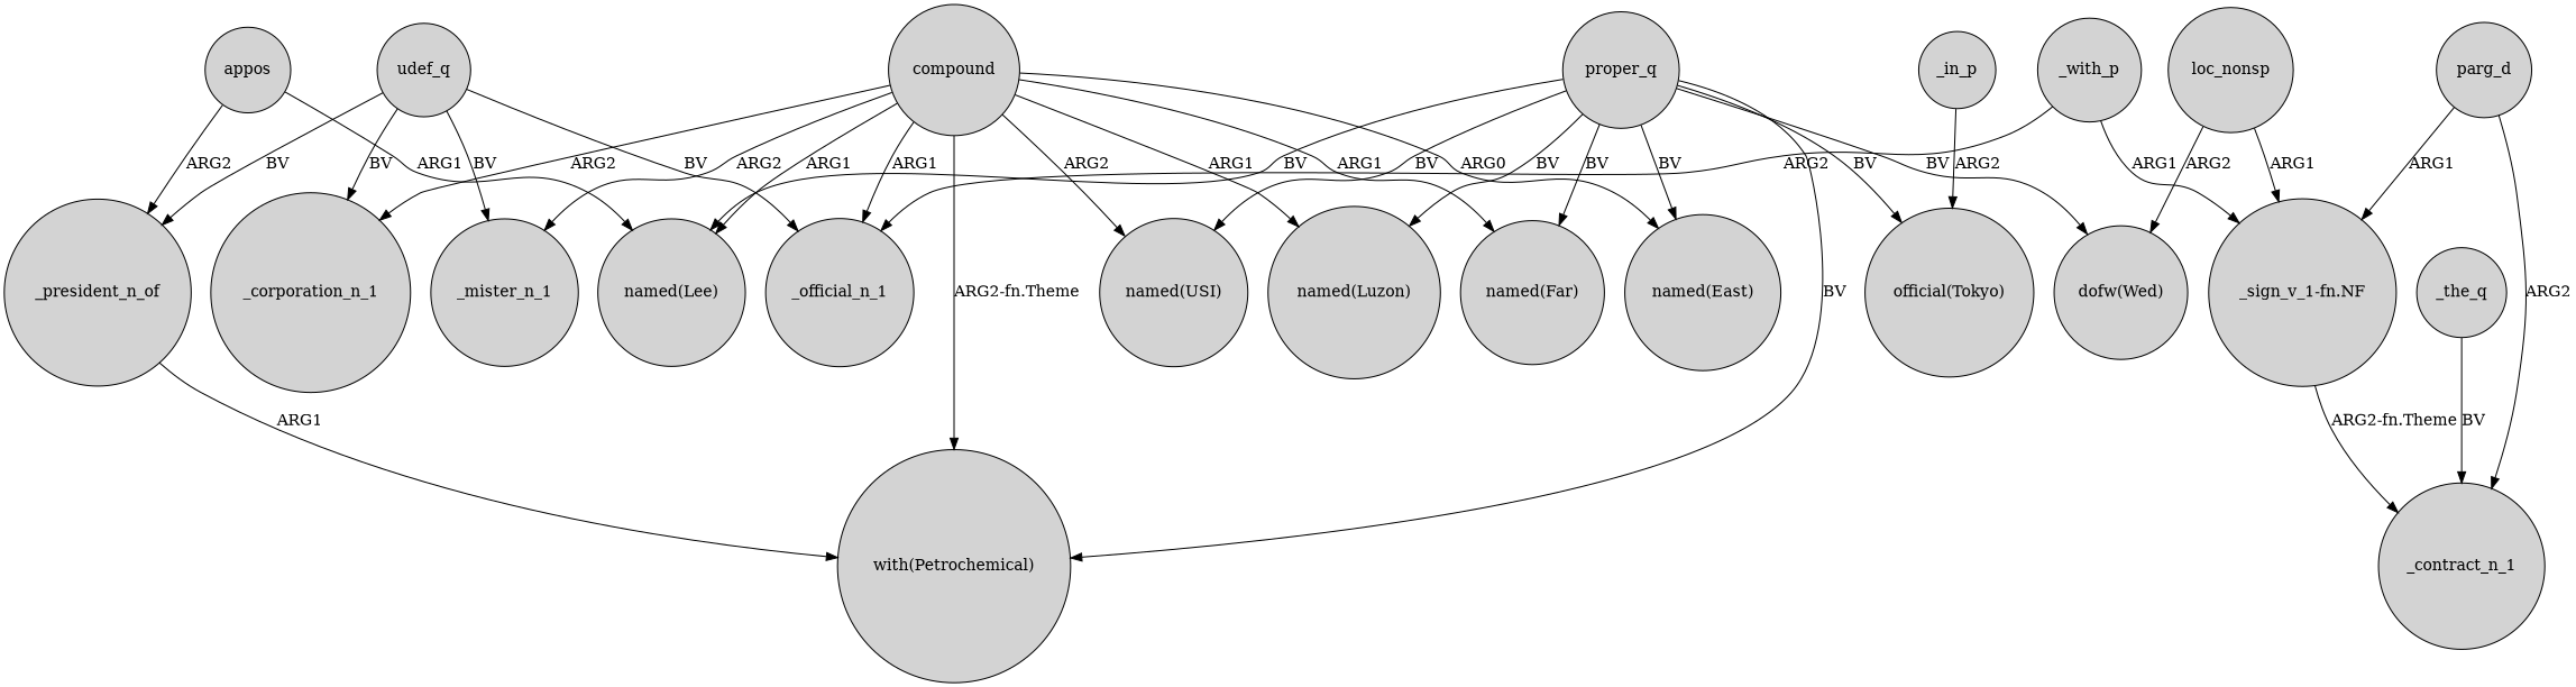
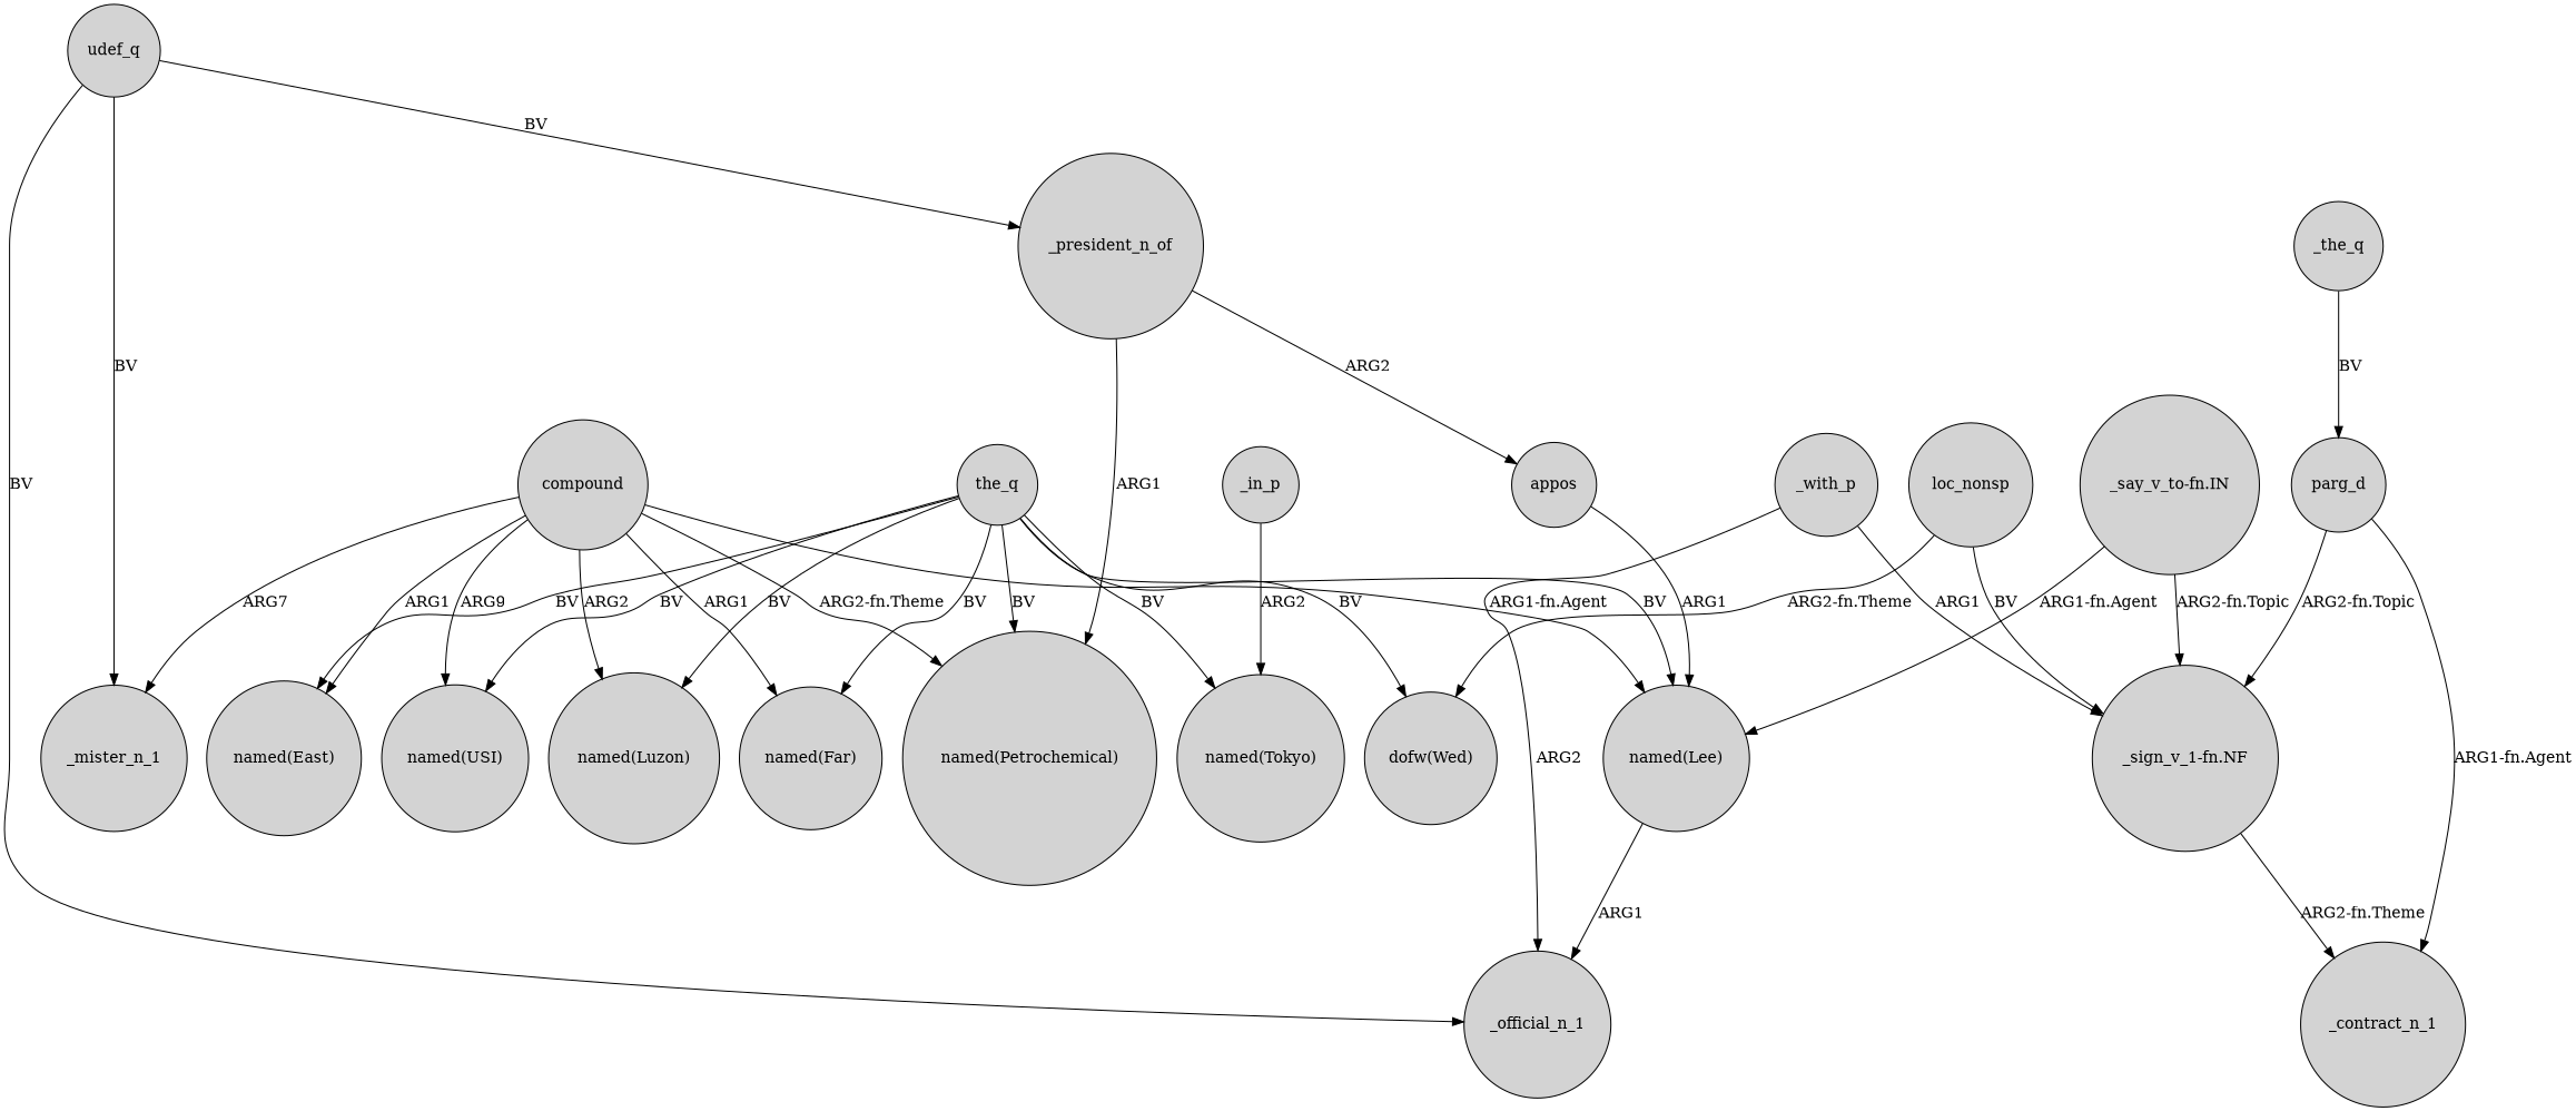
  digraph {
    node [shape=circle style=filled]
    _with_p
    _official_n_1
    "_sign_v_1-fn.NF"
    _contract_n_1
    compound
    "named(Far)"
    "named(Lee)"
    "named(USI)"
    "named(Luzon)"
    _mister_n_1
-   _corporation_n_1
-   "named(Petrochemical)" [label="with(Petrochemical)"]
+   "named(Petrochemical)"
    "named(East)"
-   proper_q
-   "named(Tokyo)" [label="official(Tokyo)"]
+   proper_q [label=the_q]
+   "named(Tokyo)"
    "dofw(Wed)"
+   "_say_v_to-fn.IN"
    udef_q
    _president_n_of
    loc_nonsp
    appos
    _the_q
    parg_d
    _in_p
    _with_p -> _official_n_1 [label=ARG2]
    _with_p -> "_sign_v_1-fn.NF" [label=ARG1]
    "_sign_v_1-fn.NF" -> _contract_n_1 [label="ARG2-fn.Theme"]
-   compound -> _official_n_1 [label=ARG1]
+   "named(Lee)" -> _official_n_1 [label=ARG1]
    compound -> "named(Far)" [label=ARG1]
-   compound -> "named(Lee)" [label=ARG1]
-   compound -> "named(USI)" [label=ARG2]
-   compound -> "named(Luzon)" [label=ARG1]
-   compound -> _mister_n_1 [label=ARG2]
-   compound -> _corporation_n_1 [label=ARG2]
+   compound -> "named(Lee)" [label="ARG1-fn.Agent"]
+   compound -> "named(USI)" [label=ARG9]
+   compound -> "named(Luzon)" [label=ARG2]
+   compound -> _mister_n_1 [label=ARG7]
    compound -> "named(Petrochemical)" [label="ARG2-fn.Theme"]
-   compound -> "named(East)" [label=ARG0]
+   compound -> "named(East)" [label=ARG1]
    proper_q -> "named(Far)" [label=BV]
    proper_q -> "named(Lee)" [label=BV]
    proper_q -> "named(USI)" [label=BV]
    proper_q -> "named(Luzon)" [label=BV]
    proper_q -> "named(Petrochemical)" [label=BV]
    proper_q -> "named(East)" [label=BV]
    proper_q -> "named(Tokyo)" [label=BV]
    proper_q -> "dofw(Wed)" [label=BV]
+   "_say_v_to-fn.IN" -> "_sign_v_1-fn.NF" [label="ARG2-fn.Topic"]
+   "_say_v_to-fn.IN" -> "named(Lee)" [label="ARG1-fn.Agent"]
    udef_q -> _official_n_1 [label=BV]
    udef_q -> _mister_n_1 [label=BV]
-   udef_q -> _corporation_n_1 [label=BV]
    udef_q -> _president_n_of [label=BV]
    _president_n_of -> "named(Petrochemical)" [label=ARG1]
-   loc_nonsp -> "_sign_v_1-fn.NF" [label=ARG1]
-   loc_nonsp -> "dofw(Wed)" [label=ARG2]
+   loc_nonsp -> "_sign_v_1-fn.NF" [label=BV]
+   loc_nonsp -> "dofw(Wed)" [label="ARG2-fn.Theme"]
    appos -> "named(Lee)" [label=ARG1]
-   appos -> _president_n_of [label=ARG2]
-   _the_q -> _contract_n_1 [label=BV]
-   parg_d -> "_sign_v_1-fn.NF" [label=ARG1]
-   parg_d -> _contract_n_1 [label=ARG2]
+   _president_n_of -> appos [label=ARG2]
+   _the_q -> parg_d [label=BV]
+   parg_d -> "_sign_v_1-fn.NF" [label="ARG2-fn.Topic"]
+   parg_d -> _contract_n_1 [label="ARG1-fn.Agent"]
    _in_p -> "named(Tokyo)" [label=ARG2]
  }
